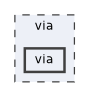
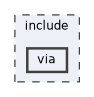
  digraph {
    compound=true
    fontname="DejaVu Sans"
    n1 [color=grey25 fillcolor="#edf0f7" fontname="DejaVu Sans" fontsize=10 height=0.2 label=via shape=box style="filled,bold" width=0.4]
    subgraph cluster_1 {
      bgcolor="#edf0f7"
      fontsize=10
-     label=via
+     label=include
      pencolor=grey25
      style="filled,dashed"
      n1
    }
  }
